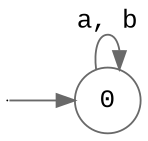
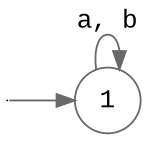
  digraph {
    rankdir=LR
    vcsn_context="lal_char(ab)_b"
    fontname="Liberation Mono"
    node [fontname="Liberation Mono"]
    edge [color=DimGray fontname="Liberation Mono"]
    I0 [shape=point width=0]
-   0 [color=DimGray shape=circle]
+   0 [color=DimGray shape=circle label=1]
    subgraph sub_1 {
      I0
    }
    subgraph sub_2 {
      0
    }
    I0 -> 0
    0 -> 0 [label="a, b"]
  }
